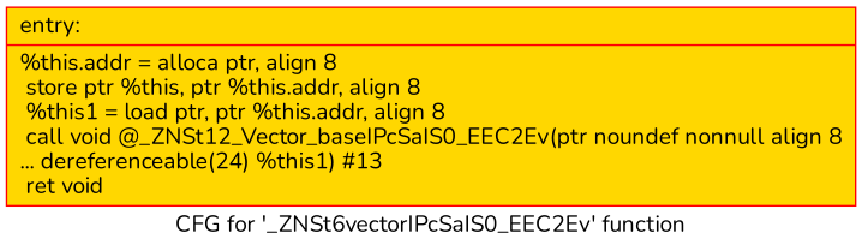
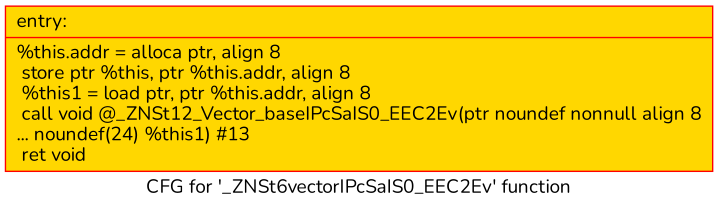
  digraph {
    label="CFG for '_ZNSt6vectorIPcSaIS0_EEC2Ev' function"
    fontname=Nunito
-   n1 [color=red fillcolor=gold fontname=Nunito label="{entry:\l|  %this.addr = alloca ptr, align 8\l  store ptr %this, ptr %this.addr, align 8\l  %this1 = load ptr, ptr %this.addr, align 8\l  call void @_ZNSt12_Vector_baseIPcSaIS0_EEC2Ev(ptr noundef nonnull align 8\l... dereferenceable(24) %this1) #13\l  ret void\l}" shape=record style=filled]
+   n1 [color=red fillcolor=gold fontname=Nunito label="{entry:\l|  %this.addr = alloca ptr, align 8\l  store ptr %this, ptr %this.addr, align 8\l  %this1 = load ptr, ptr %this.addr, align 8\l  call void @_ZNSt12_Vector_baseIPcSaIS0_EEC2Ev(ptr noundef nonnull align 8\l... noundef(24) %this1) #13\l  ret void\l}" shape=record style=filled]
  }
